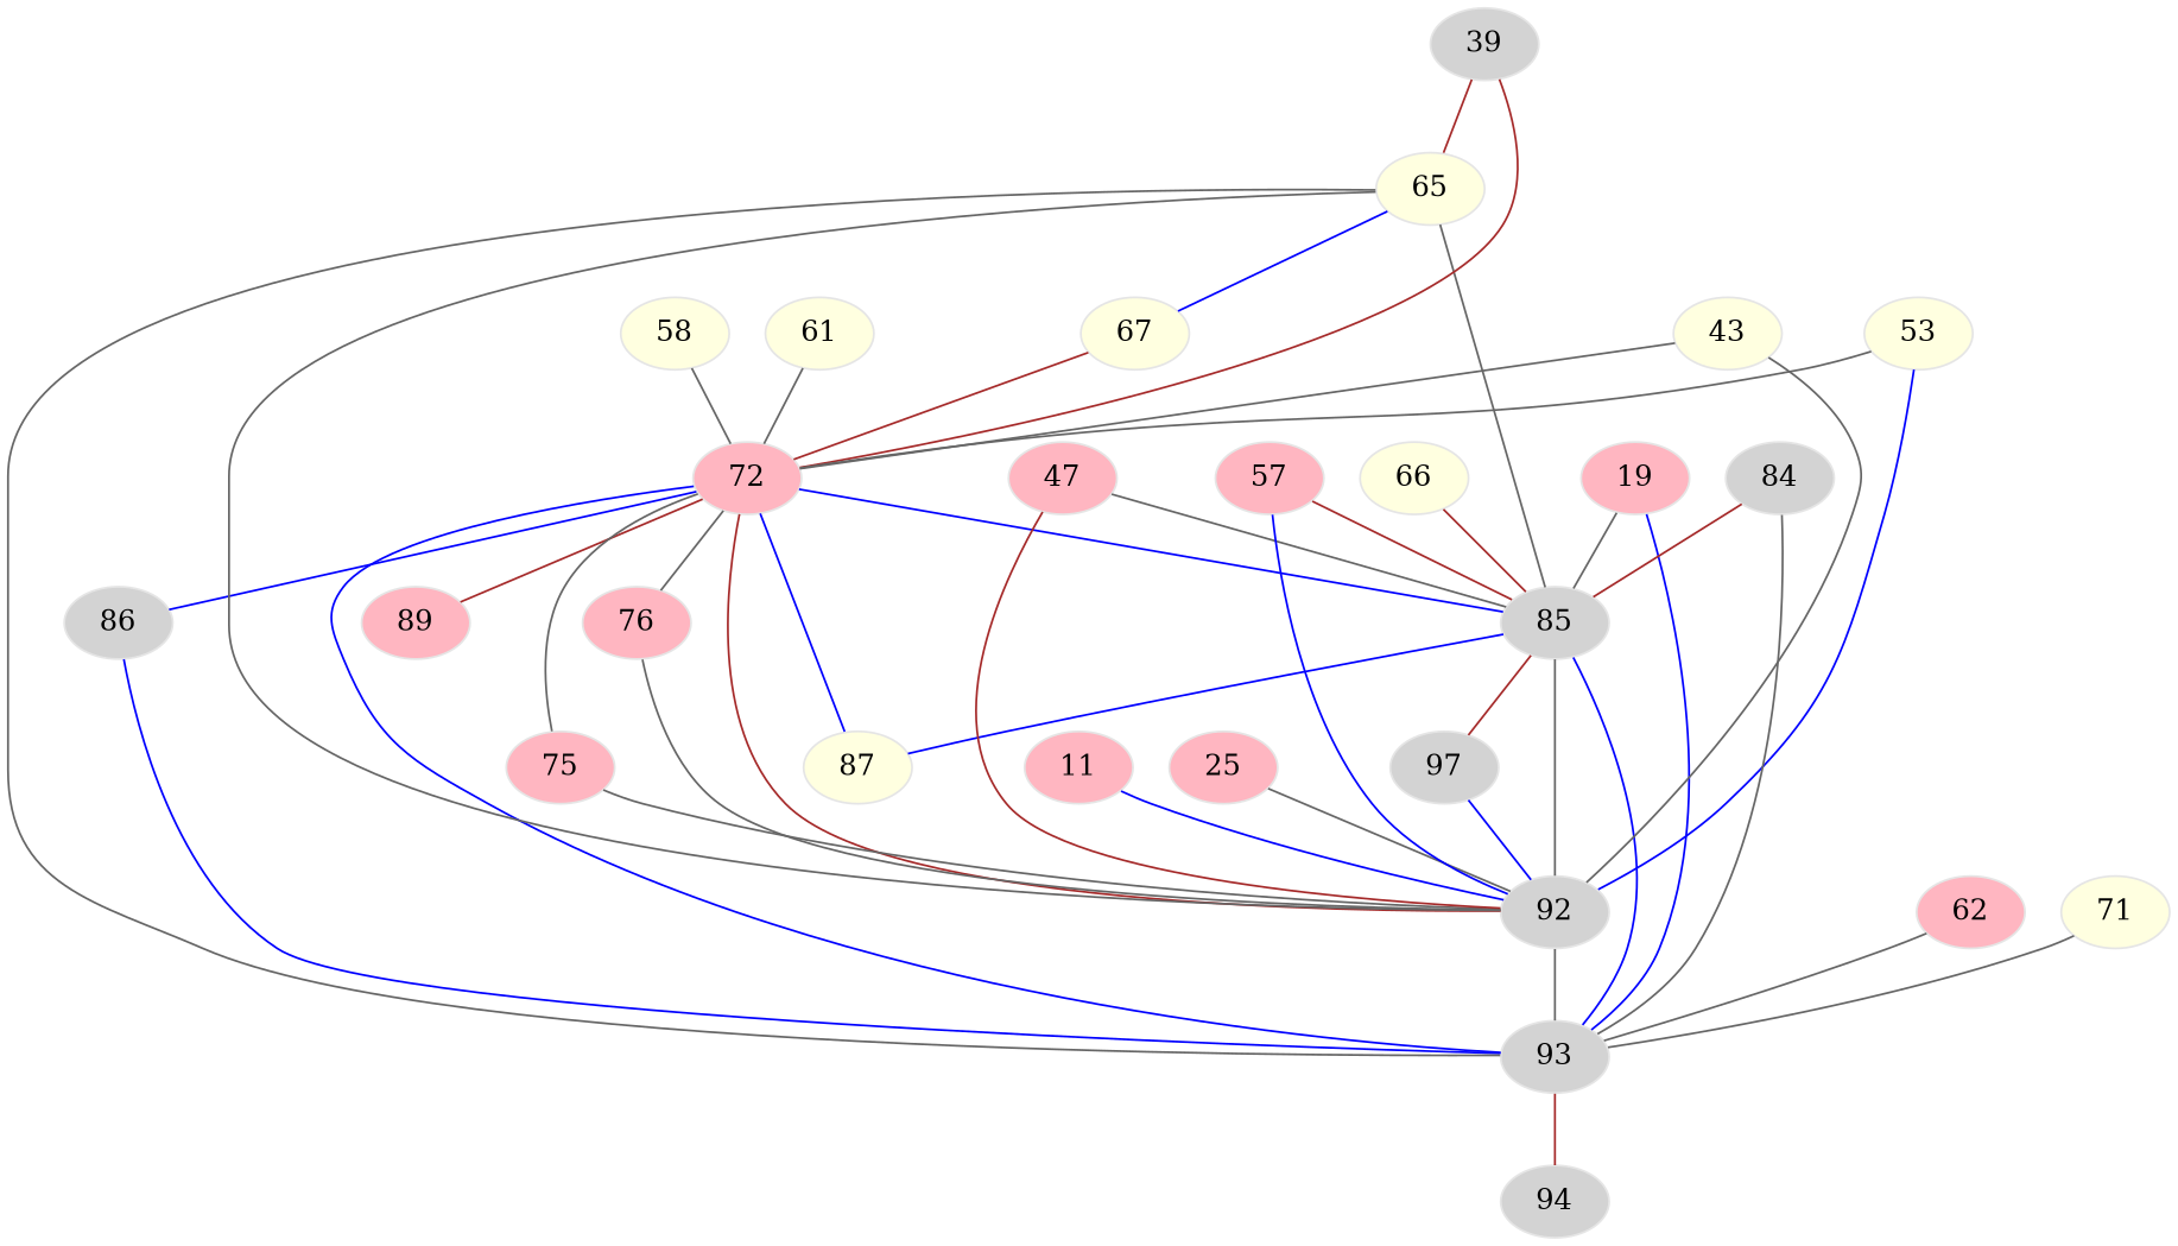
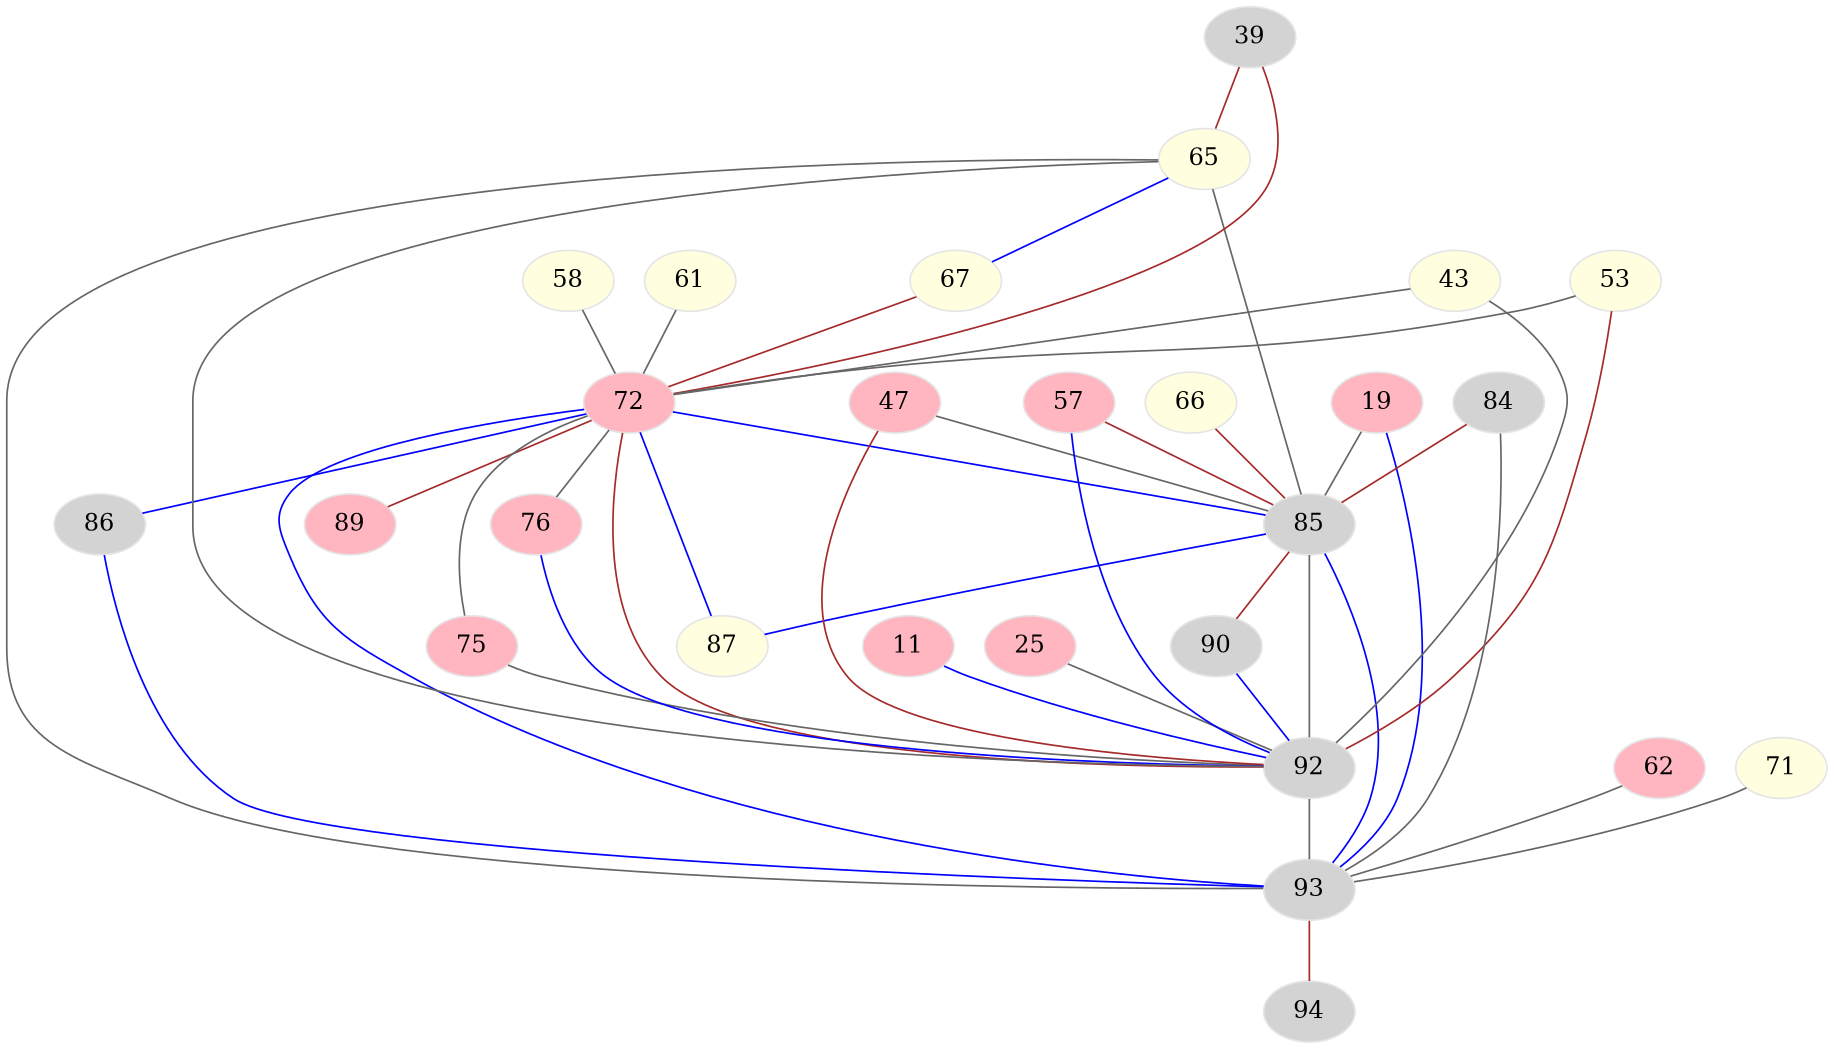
  graph {
    node [color=gray90 fillcolor=lightpink style=filled]
    edge [color=gray40]
    92 [fillcolor=lightgrey super="+54+33+79+5"]
    93 [fillcolor=lightgrey super="+29+37+81+91+82"]
    11
    85 [fillcolor=lightgrey super="+80+83+74+10"]
    87 [fillcolor=lightyellow super="+46"]
-   90 [fillcolor=lightgrey label=97]
+   90 [fillcolor=lightgrey]
    19
    94 [fillcolor=lightgrey super="+88"]
    25
    72 [super="+9"]
    89
    75 [super="+51"]
    76
    86 [fillcolor=lightgrey super="+49"]
    65 [fillcolor=lightyellow super="+23+22+20+59"]
    67 [fillcolor=lightyellow]
    39 [fillcolor=lightgrey]
    43 [fillcolor=lightyellow]
    47
    53 [fillcolor=lightyellow]
    57
    58 [fillcolor=lightyellow]
    61 [fillcolor=lightyellow]
    62
    66 [fillcolor=lightyellow]
    71 [fillcolor=lightyellow]
    84 [fillcolor=lightgrey]
    92 -- 93 [weight=10]
    93 -- 94 [color=brown weight=3]
    11 -- 92 [color=blue]
    85 -- 92 [weight=24]
    85 -- 93 [color=blue weight=9]
    85 -- 87 [color=blue]
    85 -- 90 [color=brown]
    90 -- 92 [color=blue]
    19 -- 93 [color=blue]
    19 -- 85
    25 -- 92 [weight=3]
    72 -- 92 [color=brown weight=11]
    72 -- 93 [color=blue weight=14]
    72 -- 85 [color=blue weight=10]
    72 -- 87 [color=blue weight=2]
    72 -- 89 [color=brown]
    72 -- 75
    72 -- 76
    72 -- 86 [color=blue weight=2]
    75 -- 92 [weight=2]
-   76 -- 92
+   76 -- 92 [color=blue]
    86 -- 93 [color=blue]
    65 -- 92
    65 -- 93
    65 -- 85 [weight=7]
    65 -- 67 [color=blue]
    67 -- 72 [color=brown]
    39 -- 72 [color=brown]
    39 -- 65 [color=brown]
    43 -- 92
    43 -- 72
    47 -- 92 [color=brown]
    47 -- 85
-   53 -- 92 [color=blue]
+   53 -- 92 [color=brown]
    53 -- 72
    57 -- 92 [color=blue]
    57 -- 85 [color=brown]
    58 -- 72
    61 -- 72
    62 -- 93
    66 -- 85 [color=brown weight=2]
    71 -- 93 [weight=2]
    84 -- 93
    84 -- 85 [color=brown]
  }
